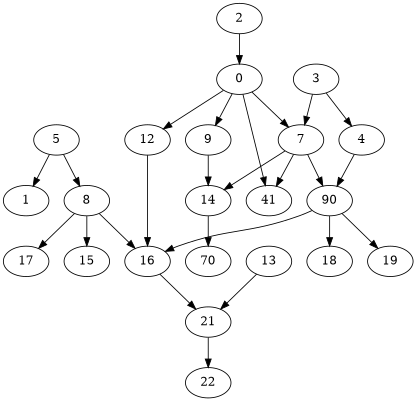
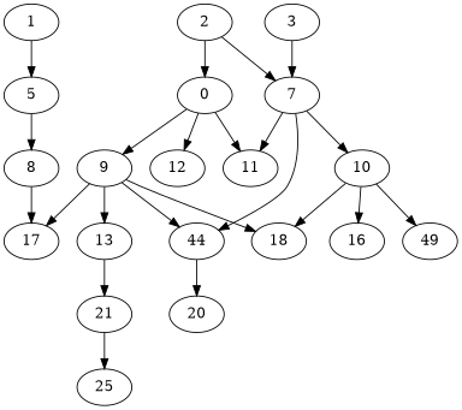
  digraph {
    node [alpha=0.15]
    1 [alpha=0.19 expect_size=2483226757792662528]
    5 [expect_size=35814294805238444]
    8 [alpha=0.09 expect_size=24347239246534852]
    16 [alpha=0.18 expect_size=31432002177748434944]
-   15 [alpha=0.01 expect_size=460445071276781862912]
    17 [expect_size=17296984657170006016]
    2 [alpha=0.20 expect_size=9298290186039406]
    n8 [alpha=0.10 expect_size=640145993108939603968 label=0]
    7 [alpha=0.14 expect_size=48047032390442287104]
    9 [expect_size=1555975299910205952]
-   11 [alpha=0.11 expect_size=1767631173268139 label=41]
+   11 [alpha=0.11 expect_size=1767631173268139]
    12 [alpha=0.17 expect_size=42382237890095448]
-   10 [alpha=0.06 expect_size=12614107770631024 label=90]
-   14 [alpha=0.01 expect_size=55395158961958536]
+   10 [alpha=0.06 expect_size=12614107770631024]
+   14 [alpha=0.01 expect_size=55395158961958536 label=44]
    18 [alpha=0.06 expect_size=2503875868025955]
    13 [expect_size=759851295427357]
-   19 [alpha=0.17 expect_size=390785068006189440]
+   19 [alpha=0.17 expect_size=390785068006189440 label=49]
    3 [alpha=0.13 expect_size=1453461082413011712]
-   4 [alpha=0.11 expect_size=11839420157568974]
    21 [alpha=0.16 expect_size=1312583075110569728]
-   20 [alpha=0.13 expect_size=21830045419599196 label=70]
-   22 [alpha=0.16 expect_size=333925761340653696]
-   5 -> 1
+   20 [alpha=0.13 expect_size=21830045419599196]
+   22 [alpha=0.16 expect_size=333925761340653696 label=25]
+   1 -> 5
    5 -> 8
-   8 -> 16
-   8 -> 15
    8 -> 17
-   16 -> 21
    2 -> n8
-   n8 -> 7
+   2 -> 7
    n8 -> 9
    n8 -> 11
    n8 -> 12
    7 -> 11
    7 -> 10
    7 -> 14
+   9 -> 17
    9 -> 14
-   12 -> 16
+   9 -> 18
+   9 -> 13
    10 -> 16
    10 -> 18
    10 -> 19
    14 -> 20
    13 -> 21
    3 -> 7
-   3 -> 4
-   4 -> 10
    21 -> 22
  }
